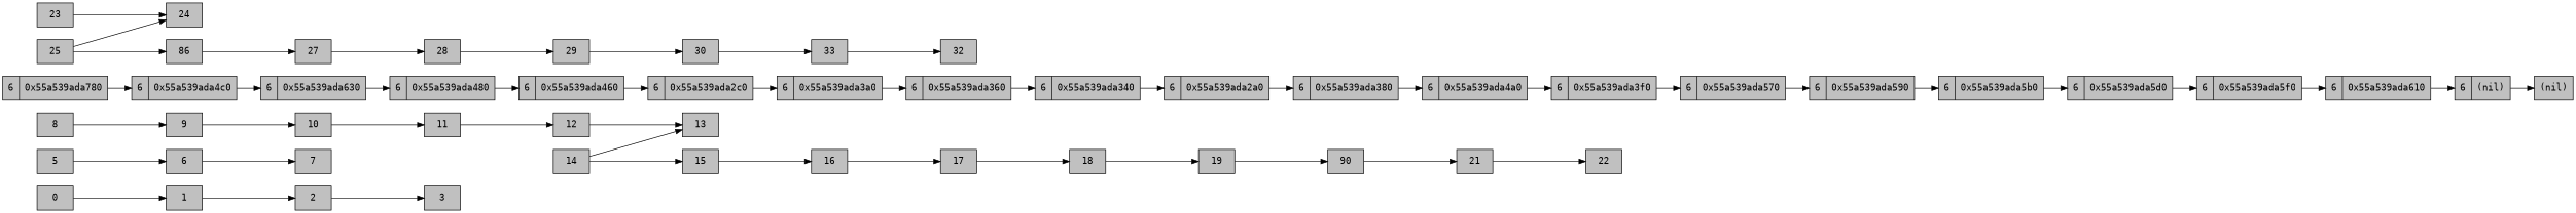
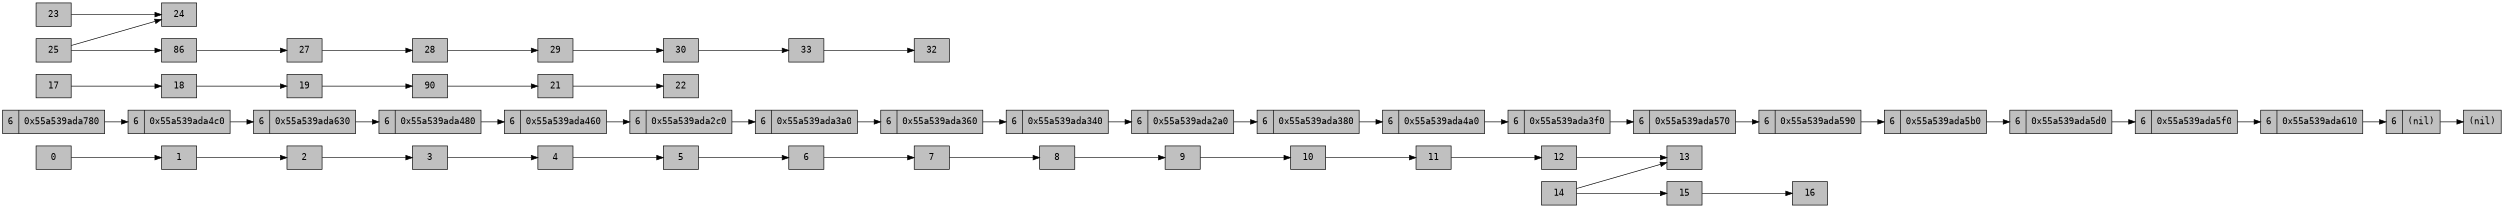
  digraph {
    rankdir=LR
    node [fillcolor=grey fontname=Monospace shape=record style=filled]
    0
    1
    2
    3
+   4
    5
    6
    7
    8
    9
    n11 [label="{{6}|{0x55a539ada780}}"]
    n12 [label="{{6}|{0x55a539ada4c0}}"]
    n13 [label="{{6}|{0x55a539ada630}}"]
    n14 [label="{{6}|{0x55a539ada480}}"]
    n15 [label="{{6}|{0x55a539ada460}}"]
    n16 [label="{{6}|{0x55a539ada2c0}}"]
    n17 [label="{{6}|{0x55a539ada3a0}}"]
    n18 [label="{{6}|{0x55a539ada360}}"]
    n19 [label="{{6}|{0x55a539ada340}}"]
    n20 [label="{{6}|{0x55a539ada2a0}}"]
    n21 [label="{{6}|{0x55a539ada380}}"]
    n22 [label="{{6}|{0x55a539ada4a0}}"]
    n23 [label="{{6}|{0x55a539ada3f0}}"]
    n24 [label="{{6}|{0x55a539ada570}}"]
    n25 [label="{{6}|{0x55a539ada590}}"]
    n26 [label="{{6}|{0x55a539ada5b0}}"]
    n27 [label="{{6}|{0x55a539ada5d0}}"]
    n28 [label="{{6}|{0x55a539ada5f0}}"]
    n29 [label="{{6}|{0x55a539ada610}}"]
    n30 [label="{{6}|{(nil)}}"]
    "(nil)"
    10
    11
    12
    13
    14
    15
    16
    17
    18
    19
    n42 [label=90]
    21
    22
    23
    24
    25
    n48 [label=86]
    27
    28
    29
    30
    n53 [label=33]
    32
    0 -> 1
    1 -> 2
    2 -> 3
+   3 -> 4
+   4 -> 5
    5 -> 6
    6 -> 7
+   7 -> 8
    8 -> 9
    9 -> 10
    n11 -> n12
    n12 -> n13
    n13 -> n14
    n14 -> n15
    n15 -> n16
    n16 -> n17
    n17 -> n18
    n18 -> n19
    n19 -> n20
    n20 -> n21
    n21 -> n22
    n22 -> n23
    n23 -> n24
    n24 -> n25
    n25 -> n26
    n26 -> n27
    n27 -> n28
    n28 -> n29
    n29 -> n30
    n30 -> "(nil)"
    10 -> 11
    11 -> 12
    12 -> 13
    14 -> 13
    14 -> 15
    15 -> 16
-   16 -> 17
    17 -> 18
    18 -> 19
    19 -> n42
    n42 -> 21
    21 -> 22
    23 -> 24
    25 -> 24
    25 -> n48
    n48 -> 27
    27 -> 28
    28 -> 29
    29 -> 30
    30 -> n53
    n53 -> 32
  }
